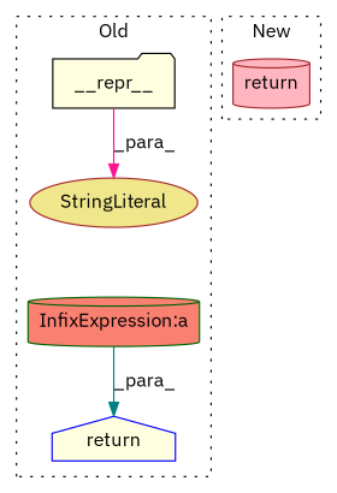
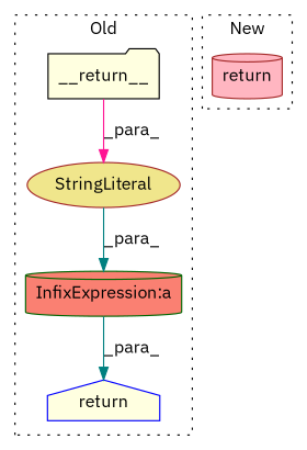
  digraph {
    fontname="IBM Plex Sans"
    node [a=41 color=brown fillcolor=lightyellow fontname="IBM Plex Sans" l=7 shape=cylinder style=filled]
    edge [color=teal fontname="IBM Plex Sans"]
-   n1 [a=32 color=black l=10 label=__repr__ s=14954 shape=folder]
+   n1 [a=32 color=black l=10 label=__return__ s=14954 shape=folder]
    n2 [color=blue label=return s=14932 shape=house]
    n3 [a=27 color=darkgreen fillcolor=salmon l=3 label="InfixExpression:a" s=14964]
    n4 [a=45 fillcolor=khaki l=4 label=StringLiteral s=14967 shape=ellipse]
    n5 [fillcolor=lightpink label=return s=20764]
    subgraph cluster_1 {
      label=Old
      style=dotted
      n1
      n2
      n3
      n4
    }
    subgraph cluster_2 {
      label=New
      style=dotted
      n5
    }
    n1 -> n4 [color=deeppink label=_para_]
    n3 -> n2 [label=_para_]
+   n4 -> n3 [label=_para_]
  }
